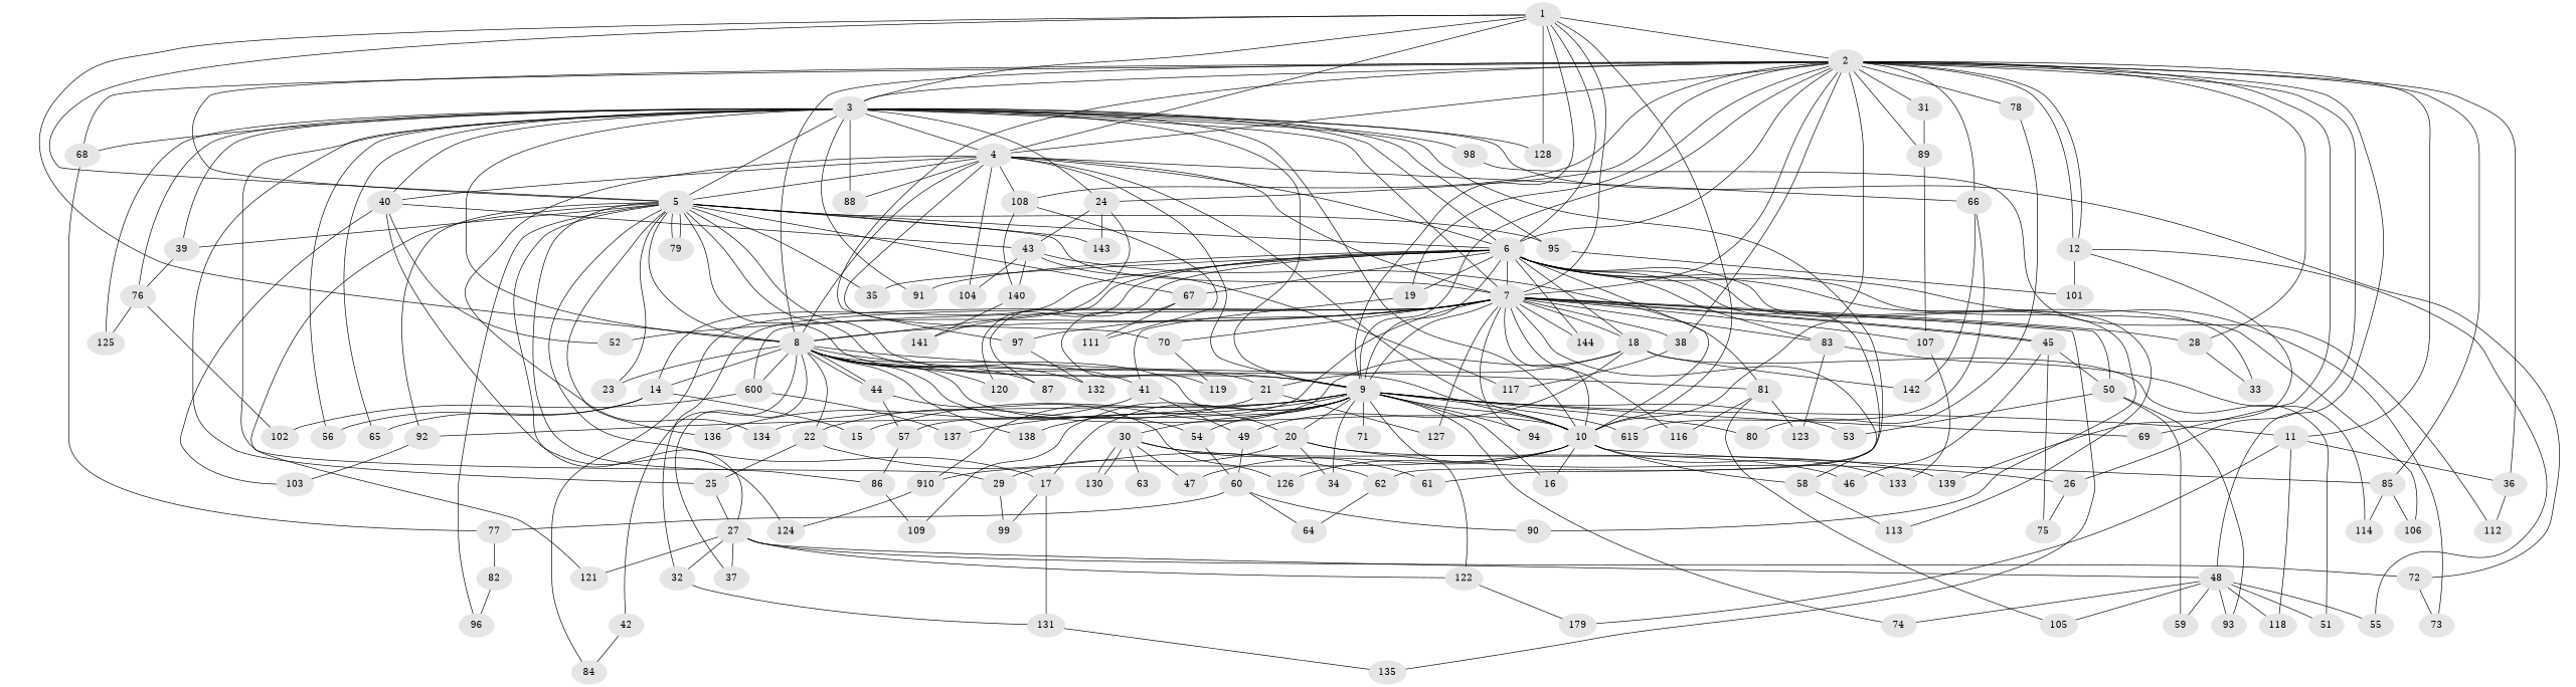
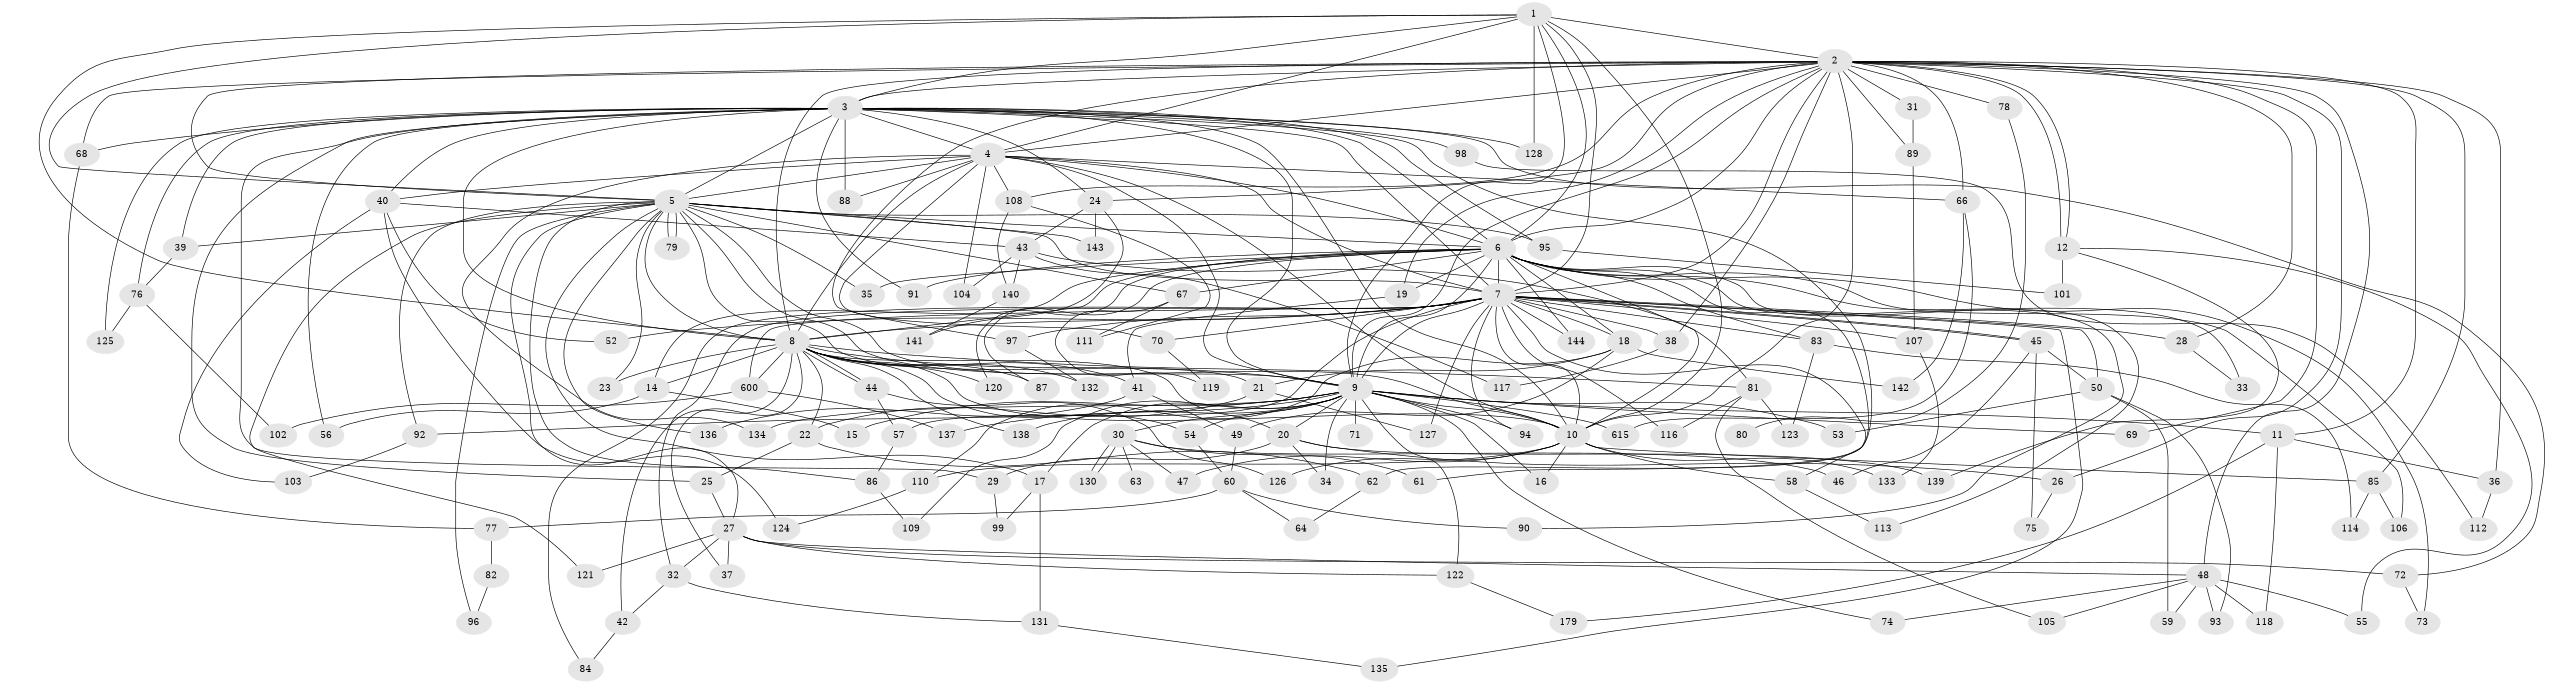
  graph {
    node [color=gray90 style=filled]
    1
    2
    3
    4
    5
    6
    7
    8
    9
    10
    128
    11
    12
    19
    24
    26
    28
    31
    36
    38
    48
    66
    68
    69
    78
    85
    89
    97
    108
    25
    29
    39
    40
    56
    62
-   65
    72
    76
    88
    91
    95
    98
    125
    70
    104
    134
    17
    21
    23
    27
    35
    67
    79
    86
    92
    96
    121
    136
    143
    14
    18
    33
    61
    73
    83
    87
    90
    106
    113
    120
    144
    32
    45
    50
    52
    57
    58
    84
    94
    n80 [label=600]
    107
    116
    127
    135
    20
    22
    37
    41
    42
    44
    54
    81
    132
    138
    30
    15
    16
    34
    53
    71
    74
    80
    109
    n104 [label=615]
    122
    137
    47
-   110 [label=910]
+   110
    126
    133
    118
    n112 [label=179]
    55
    101
    139
    43
    141
    75
    112
    117
-   51
    59
    93
    105
    142
    77
    114
    140
    111
    99
    103
    124
    64
    102
    119
    131
    63
    46
    130
    49
    123
    60
    82
    1 -- 2
    1 -- 3
    1 -- 4
    1 -- 5
    1 -- 6
    1 -- 7
    1 -- 8
    1 -- 9
    1 -- 10
    1 -- 128
    2 -- 3
    2 -- 4
    2 -- 5
    2 -- 6
    2 -- 7
    2 -- 8
    2 -- 9
    2 -- 10
    2 -- 11
    2 -- 12
    2 -- 12
    2 -- 19
    2 -- 24
    2 -- 26
    2 -- 28
    2 -- 31
    2 -- 36
    2 -- 38
    2 -- 48
    2 -- 66
    2 -- 68
    2 -- 69
    2 -- 78
    2 -- 85
    2 -- 89
    2 -- 97
    2 -- 108
    3 -- 4
    3 -- 5
    3 -- 6
    3 -- 7
    3 -- 8
    3 -- 9
    3 -- 10
    3 -- 128
    3 -- 24
    3 -- 68
    3 -- 25
    3 -- 29
    3 -- 39
    3 -- 40
    3 -- 56
    3 -- 62
-   3 -- 65
    3 -- 72
    3 -- 76
    3 -- 88
    3 -- 91
    3 -- 95
    3 -- 98
    3 -- 125
    4 -- 5
    4 -- 6
    4 -- 7
    4 -- 8
    4 -- 9
    4 -- 10
    4 -- 66
    4 -- 108
    4 -- 40
    4 -- 88
    4 -- 70
    4 -- 104
    4 -- 134
    5 -- 6
    5 -- 7
    5 -- 8
    5 -- 9
    5 -- 10
    5 -- 39
    5 -- 95
    5 -- 17
    5 -- 21
    5 -- 23
    5 -- 27
    5 -- 35
    5 -- 67
    5 -- 79
    5 -- 79
    5 -- 86
    5 -- 92
    5 -- 96
    5 -- 121
    5 -- 136
    5 -- 143
    6 -- 7
    6 -- 8
    6 -- 9
    6 -- 10
    6 -- 19
    6 -- 91
    6 -- 35
    6 -- 67
    6 -- 14
    6 -- 18
    6 -- 33
    6 -- 61
    6 -- 73
    6 -- 83
    6 -- 87
    6 -- 90
    6 -- 106
    6 -- 113
    6 -- 120
    6 -- 144
    7 -- 8
    7 -- 9
    7 -- 10
    7 -- 28
    7 -- 38
    7 -- 97
    7 -- 70
    7 -- 18
    7 -- 83
    7 -- 144
    7 -- 32
    7 -- 45
    7 -- 45
    7 -- 50
    7 -- 52
    7 -- 57
    7 -- 58
    7 -- 84
    7 -- 94
    7 -- n80
    7 -- 107
    7 -- 116
    7 -- 127
    7 -- 135
    8 -- 9
    8 -- 10
    8 -- 23
    8 -- 14
    8 -- 87
    8 -- 120
    8 -- n80
    8 -- 20
    8 -- 22
    8 -- 37
    8 -- 41
    8 -- 42
    8 -- 44
    8 -- 44
    8 -- 54
    8 -- 81
    8 -- 132
    8 -- 138
    9 -- 10
    9 -- 11
    9 -- 69
    9 -- 134
    9 -- 17
    9 -- 92
    9 -- 94
    9 -- 20
    9 -- 54
    9 -- 138
    9 -- 30
    9 -- 15
    9 -- 16
    9 -- 34
    9 -- 53
    9 -- 71
    9 -- 74
-   9 -- 80
    9 -- 109
    9 -- n104
    9 -- 122
    9 -- 137
    10 -- 85
    10 -- 58
    10 -- 16
    10 -- 47
    10 -- 110
    10 -- 126
    10 -- 133
    11 -- 36
    11 -- 118
    11 -- n112
    12 -- 55
    12 -- 101
    12 -- 139
    19 -- 41
    24 -- 143
    24 -- 43
    24 -- 141
    26 -- 75
    28 -- 33
    31 -- 89
    36 -- 112
    38 -- 117
    48 -- 74
    48 -- 118
    48 -- 55
-   48 -- 51
    48 -- 59
    48 -- 93
    48 -- 105
    66 -- n104
    66 -- 142
    68 -- 77
    78 -- 80
    85 -- 106
    85 -- 114
    89 -- 107
    97 -- 132
    108 -- 140
    108 -- 111
    25 -- 27
    29 -- 99
    39 -- 76
    40 -- 52
    40 -- 43
    40 -- 103
    40 -- 124
    62 -- 64
    72 -- 73
    76 -- 125
    76 -- 102
    95 -- 101
    98 -- 112
    70 -- 119
    17 -- 99
    17 -- 131
    21 -- 127
    21 -- 22
    27 -- 48
    27 -- 72
    27 -- 121
    27 -- 32
    27 -- 37
    27 -- 122
    67 -- 111
    67 -- 119
    86 -- 109
    92 -- 103
    14 -- 56
-   14 -- 65
    14 -- 15
    18 -- 21
    18 -- 110
-   18 -- 51
    18 -- 142
    18 -- 49
    83 -- 114
    83 -- 123
+   32 -- 42
    32 -- 131
    45 -- 50
    45 -- 75
    45 -- 46
    50 -- 53
    50 -- 59
    50 -- 93
    57 -- 86
    58 -- 113
    n80 -- 137
    n80 -- 102
    107 -- 133
    20 -- 26
    20 -- 29
    20 -- 34
    20 -- 139
    22 -- 25
    22 -- 62
    41 -- 136
    41 -- 49
    42 -- 84
    44 -- 57
    44 -- 126
    54 -- 60
    81 -- 116
    81 -- 105
    81 -- 123
    30 -- 61
    30 -- 47
    30 -- 63
    30 -- 46
    30 -- 130
    30 -- 130
    122 -- n112
    110 -- 124
    43 -- 104
    43 -- 81
    43 -- 117
    43 -- 140
    77 -- 82
    140 -- 141
    131 -- 135
    49 -- 60
    60 -- 90
    60 -- 77
    60 -- 64
    82 -- 96
  }
